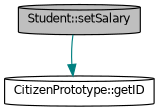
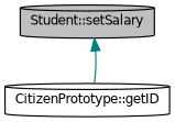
  digraph {
    rankdir=TB
    node [color=black fontname=Helvetica fontsize=10 shape=cylinder style=filled]
    n1 [fillcolor=grey75 fontcolor=black height=0.2 label="Student::setSalary" width=0.4]
    n2 [fillcolor=white height=0.2 label="CitizenPrototype::getID" width=0.4]
-   n1 -> n2 [color=teal fontname=Helvetica fontsize=10 labelfontname=Helvetica labelfontsize=10 style=solid]
+   n2 -> n1 [color=teal fontname=Helvetica fontsize=10 labelfontname=Helvetica labelfontsize=10 style=solid]
  }
